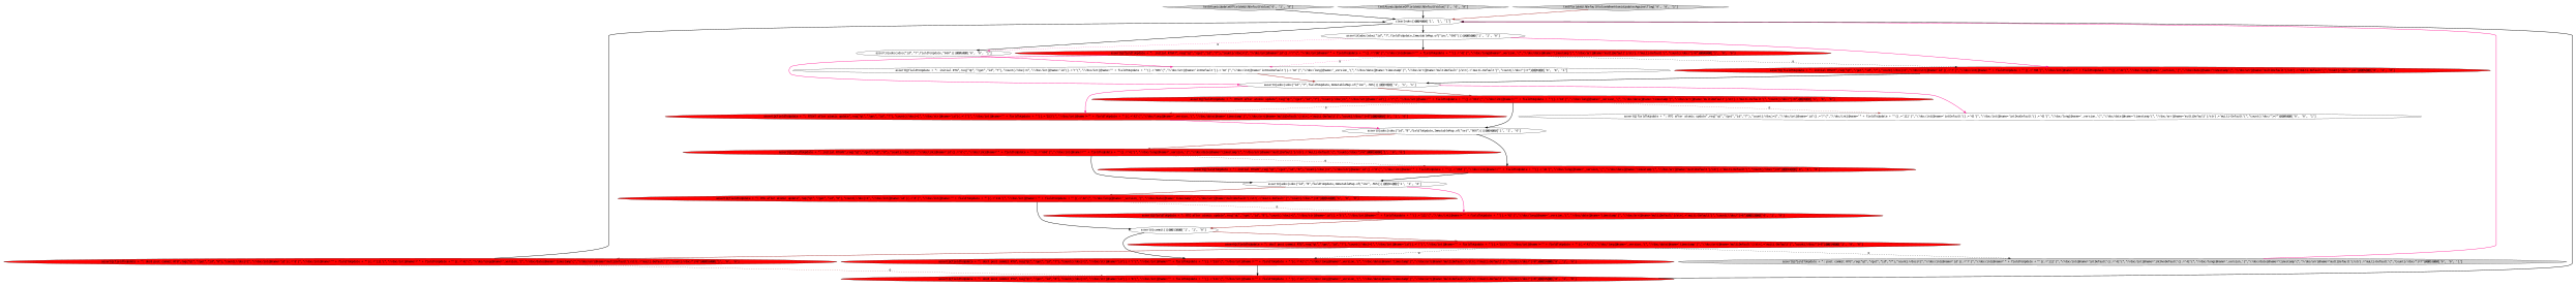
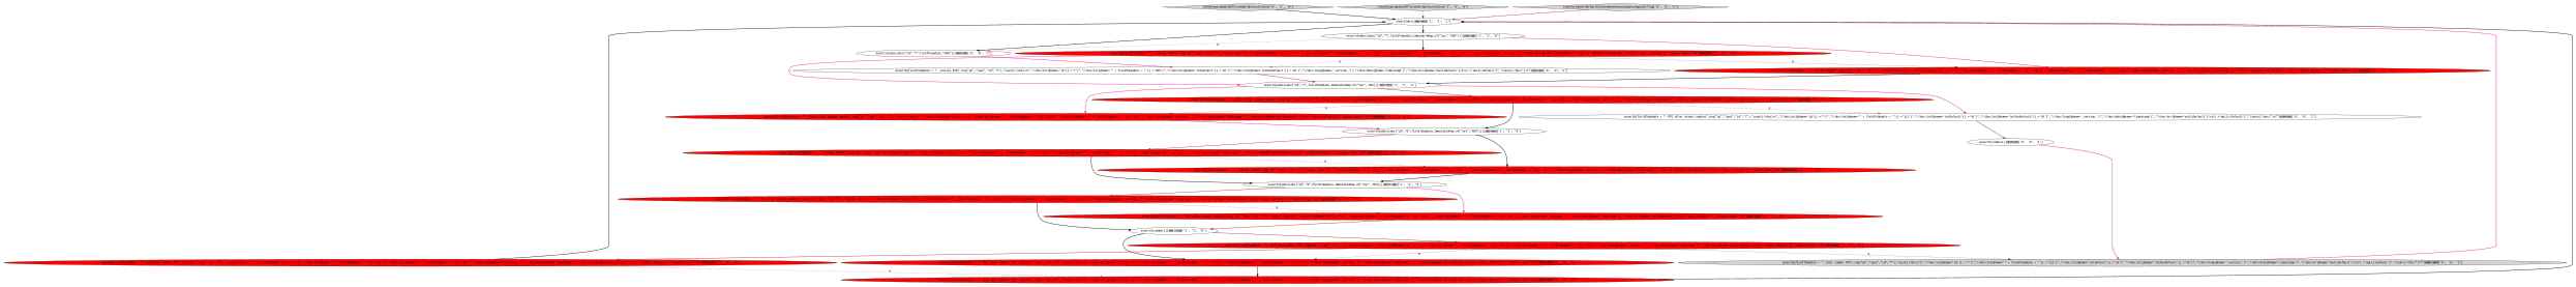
  digraph {
    fontname="Liberation Mono"
    node [fillcolor=red fontname="Liberation Mono" shape=ellipse style=filled]
    edge [color=black fontname="Liberation Mono" style=bold]
    n1 [fillcolor=lightgray label="testAtomicUpdateOfFieldsWithDefaultValue['0', '1', '0']" shape=diamond]
    n2 [fillcolor=white label="clearIndex()@@@4@@@['1', '1', '1']"]
    n3 [fillcolor=white label="assertU(adoc(sdoc(\"id\",\"7\",fieldToUpdate,\"666\")))@@@5@@@['0', '0', '1']"]
    n4 [fillcolor=white label="assertU(adoc(sdoc(\"id\",\"7\",fieldToUpdate,ImmutableMap.of(\"inc\",\"666\"))))@@@5@@@['1', '1', '0']"]
    n5 [fillcolor=lightgray label="assertQ(fieldToUpdate + \": post commit RTG\",req(\"qt\",\"/get\",\"id\",\"7\"),\"count(//doc)=1\",\"//doc/int(@name='id'((.='7'(\",\"//doc/int(@name='\" + fieldToUpdate + \"'((.='111'(\",\"//doc/int(@name='intDefault'((.='42'(\",\"//doc/int(@name='intDvoDefault'((.='42'(\",\"//doc/long(@name='_version_'(\",\"//doc/date(@name='timestamp'(\",\"//doc/arr(@name='multiDefault'(/str(.='muLti-Default'(\",\"count(//doc/*)=7\")@@@10@@@['0', '0', '1']"]
    n6 [label="assertQ(fieldToUpdate + \": RTG after atomic update\",req(\"qt\",\"/get\",\"id\",\"8\"),\"count(//doc)=1\",\"//doc/str(@name='id'((.='8'(\",\"//doc/int(@name='\" + fieldToUpdate + \"'((.='111'(\",\"//doc/int(@name!='\" + fieldToUpdate + \"'((.='42'(\",\"//doc/long(@name='_version_'(\",\"//doc/date(@name='timestamp'(\",\"//doc/arr(@name='multiDefault'(/str(.='muLti-Default'(\",\"count(//doc/*)=6\")@@@12@@@['0', '1', '0']"]
    n7 [fillcolor=white label="assertU(commit())@@@13@@@['1', '1', '0']"]
    n8 [label="assertQ(fieldToUpdate + \": doc7 post commit RTG\",req(\"qt\",\"/get\",\"id\",\"7\"),\"count(//doc)=1\",\"//doc/str(@name='id'((.='7'(\",\"//doc/int(@name='\" + fieldToUpdate + \"'((.='153'(\",\"//doc/int(@name!='\" + fieldToUpdate + \"'((.='42'(\",\"//doc/long(@name='_version_'(\",\"//doc/date(@name='timestamp'(\",\"//doc/arr(@name='multiDefault'(/str(.='muLti-Default'(\",\"count(//doc/*)=6\")@@@14@@@['0', '1', '0']"]
    n9 [label="assertQ(fieldToUpdate + \": doc7 post commit RTG\",req(\"qt\",\"/get\",\"id\",\"7\"),\"count(//doc)=1\",\"//doc/int(@name='id'((.='7'(\",\"//doc/int(@name='\" + fieldToUpdate + \"'((.='153'(\",\"//doc/int(@name!='\" + fieldToUpdate + \"'((.='42'(\",\"//doc/long(@name='_version_'(\",\"//doc/date(@name='timestamp'(\",\"//doc/arr(@name='multiDefault'(/str(.='muLti-Default'(\",\"count(//doc/*)=6\")@@@14@@@['1', '0', '0']"]
    n10 [label="assertQ(fieldToUpdate + \": initial RTG#7\",req(\"qt\",\"/get\",\"id\",\"7\"),\"count(//doc)=1\",\"//doc/int(@name='id'((.='7'(\",\"//doc/int(@name='\" + fieldToUpdate + \"'((.='708'(\",\"//doc/int(@name!='\" + fieldToUpdate + \"'((.='42'(\",\"//doc/long(@name='_version_'(\",\"//doc/date(@name='timestamp'(\",\"//doc/arr(@name='multiDefault'(/str(.='muLti-Default'(\",\"count(//doc/*)=6\")@@@6@@@['1', '0', '0']"]
    n11 [fillcolor=white label="assertQ(fieldToUpdate + \": initial RTG\",req(\"qt\",\"/get\",\"id\",\"7\"),\"count(//doc)=1\",\"//doc/int(@name='id'((.='7'(\",\"//doc/int(@name='\" + fieldToUpdate + \"'((.='666'(\",\"//doc/int(@name='intDefault'((.='42'(\",\"//doc/int(@name='intDvoDefault'((.='42'(\",\"//doc/long(@name='_version_'(\",\"//doc/date(@name='timestamp'(\",\"//doc/arr(@name='multiDefault'(/str(.='muLti-Default'(\",\"count(//doc/*)=7\")@@@6@@@['0', '0', '1']"]
    n12 [label="assertQ(fieldToUpdate + \": initial RTG#7\",req(\"qt\",\"/get\",\"id\",\"7\"),\"count(//doc)=1\",\"//doc/str(@name='id'((.='7'(\",\"//doc/int(@name='\" + fieldToUpdate + \"'((.='708'(\",\"//doc/int(@name!='\" + fieldToUpdate + \"'((.='42'(\",\"//doc/long(@name='_version_'(\",\"//doc/date(@name='timestamp'(\",\"//doc/arr(@name='multiDefault'(/str(.='muLti-Default'(\",\"count(//doc/*)=6\")@@@6@@@['0', '1', '0']"]
    n13 [fillcolor=white label="assertU(adoc(sdoc(\"id\",\"7\",fieldToUpdate,ImmutableMap.of(\"inc\",-555))))@@@7@@@['1', '1', '1']"]
    n14 [label="assertQ(fieldToUpdate + \": RTG#7 after atomic update\",req(\"qt\",\"/get\",\"id\",\"7\"),\"count(//doc)=1\",\"//doc/str(@name='id'((.='7'(\",\"//doc/int(@name='\" + fieldToUpdate + \"'((.='153'(\",\"//doc/int(@name!='\" + fieldToUpdate + \"'((.='42'(\",\"//doc/long(@name='_version_'(\",\"//doc/date(@name='timestamp'(\",\"//doc/arr(@name='multiDefault'(/str(.='muLti-Default'(\",\"count(//doc/*)=6\")@@@8@@@['0', '1', '0']"]
    n15 [label="assertQ(fieldToUpdate + \": RTG#7 after atomic update\",req(\"qt\",\"/get\",\"id\",\"7\"),\"count(//doc)=1\",\"//doc/int(@name='id'((.='7'(\",\"//doc/int(@name='\" + fieldToUpdate + \"'((.='153'(\",\"//doc/int(@name!='\" + fieldToUpdate + \"'((.='42'(\",\"//doc/long(@name='_version_'(\",\"//doc/date(@name='timestamp'(\",\"//doc/arr(@name='multiDefault'(/str(.='muLti-Default'(\",\"count(//doc/*)=6\")@@@8@@@['1', '0', '0']"]
    n16 [fillcolor=white label="assertQ(fieldToUpdate + \": RTG after atomic update\",req(\"qt\",\"/get\",\"id\",\"7\"),\"count(//doc)=1\",\"//doc/int(@name='id'((.='7'(\",\"//doc/int(@name='\" + fieldToUpdate + \"'((.='111'(\",\"//doc/int(@name='intDefault'((.='42'(\",\"//doc/int(@name='intDvoDefault'((.='42'(\",\"//doc/long(@name='_version_'(\",\"//doc/date(@name='timestamp'(\",\"//doc/arr(@name='multiDefault'(/str(.='muLti-Default'(\",\"count(//doc/*)=7\")@@@8@@@['0', '0', '1']"]
    n17 [label="assertQ(fieldToUpdate + \": initial RTG#8\",req(\"qt\",\"/get\",\"id\",\"8\"),\"count(//doc)=1\",\"//doc/str(@name='id'((.='8'(\",\"//doc/int(@name='\" + fieldToUpdate + \"'((.='666'(\",\"//doc/int(@name!='\" + fieldToUpdate + \"'((.='42'(\",\"//doc/long(@name='_version_'(\",\"//doc/date(@name='timestamp'(\",\"//doc/arr(@name='multiDefault'(/str(.='muLti-Default'(\",\"count(//doc/*)=6\")@@@10@@@['0', '1', '0']"]
    n18 [fillcolor=white label="assertU(adoc(sdoc(\"id\",\"8\",fieldToUpdate,ImmutableMap.of(\"inc\",-555))))@@@11@@@['1', '1', '0']"]
    n19 [label="assertQ(fieldToUpdate + \": RTG after atomic update\",req(\"qt\",\"/get\",\"id\",\"8\"),\"count(//doc)=1\",\"//doc/int(@name='id'((.='8'(\",\"//doc/int(@name='\" + fieldToUpdate + \"'((.='111'(\",\"//doc/int(@name!='\" + fieldToUpdate + \"'((.='42'(\",\"//doc/long(@name='_version_'(\",\"//doc/date(@name='timestamp'(\",\"//doc/arr(@name='multiDefault'(/str(.='muLti-Default'(\",\"count(//doc/*)=6\")@@@12@@@['1', '0', '0']"]
    n20 [fillcolor=white label="assertU(adoc(sdoc(\"id\",\"8\",fieldToUpdate,ImmutableMap.of(\"set\",\"666\"))))@@@9@@@['1', '1', '0']"]
    n21 [label="assertQ(fieldToUpdate + \": initial RTG#8\",req(\"qt\",\"/get\",\"id\",\"8\"),\"count(//doc)=1\",\"//doc/int(@name='id'((.='8'(\",\"//doc/int(@name='\" + fieldToUpdate + \"'((.='666'(\",\"//doc/int(@name!='\" + fieldToUpdate + \"'((.='42'(\",\"//doc/long(@name='_version_'(\",\"//doc/date(@name='timestamp'(\",\"//doc/arr(@name='multiDefault'(/str(.='muLti-Default'(\",\"count(//doc/*)=6\")@@@10@@@['1', '0', '0']"]
    n22 [label="assertQ(fieldToUpdate + \": doc8 post commit RTG\",req(\"qt\",\"/get\",\"id\",\"8\"),\"count(//doc)=1\",\"//doc/str(@name='id'((.='8'(\",\"//doc/int(@name='\" + fieldToUpdate + \"'((.='111'(\",\"//doc/int(@name!='\" + fieldToUpdate + \"'((.='42'(\",\"//doc/long(@name='_version_'(\",\"//doc/date(@name='timestamp'(\",\"//doc/arr(@name='multiDefault'(/str(.='muLti-Default'(\",\"count(//doc/*)=6\")@@@15@@@['0', '1', '0']"]
    n23 [label="assertQ(fieldToUpdate + \": doc8 post commit RTG\",req(\"qt\",\"/get\",\"id\",\"8\"),\"count(//doc)=1\",\"//doc/int(@name='id'((.='8'(\",\"//doc/int(@name='\" + fieldToUpdate + \"'((.='111'(\",\"//doc/int(@name!='\" + fieldToUpdate + \"'((.='42'(\",\"//doc/long(@name='_version_'(\",\"//doc/date(@name='timestamp'(\",\"//doc/arr(@name='multiDefault'(/str(.='muLti-Default'(\",\"count(//doc/*)=6\")@@@15@@@['1', '0', '0']"]
    n24 [fillcolor=lightgray label="testAtomicUpdateOfFieldsWithDefaultValue['1', '0', '0']" shape=diamond]
+   n25 [fillcolor=white label="assertU(commit())@@@9@@@['0', '0', '1']"]
    n26 [fillcolor=lightgray label="testFieldsWithDefaultValuesWhenAtomicUpdatesAgainstTlog['0', '0', '1']" shape=diamond]
    n1 -> n2
    n2 -> n3
    n2 -> n4
    n3 -> n11 [color=deeppink]
    n4 -> n3 [color=deeppink label=0 style=dashed]
    n4 -> n10
    n4 -> n12 [color=deeppink]
    n5 -> n2 [color=deeppink]
    n6 -> n7 [color=brown]
    n7 -> n8
    n7 -> n9 [color=brown]
    n8 -> n22
    n9 -> n5 [label=0 style=dashed]
    n9 -> n8 [label=0 style=dashed]
    n9 -> n23 [color=brown]
    n10 -> n11 [color=deeppink label=0 style=dashed]
    n10 -> n12 [label=0 style=dashed]
    n10 -> n13 [color=deeppink]
    n11 -> n13 [color=brown]
    n12 -> n13
    n13 -> n14 [color=deeppink]
    n13 -> n15 [color=brown]
    n13 -> n16 [color=deeppink]
    n14 -> n20 [color=deeppink]
    n15 -> n14 [color=brown label=0 style=dashed]
    n15 -> n16 [color=brown label=0 style=dashed]
    n15 -> n20
+   n16 -> n25 [color=brown]
    n17 -> n18
    n18 -> n6 [color=deeppink]
    n18 -> n19 [color=brown]
    n19 -> n6 [color=brown label=0 style=dashed]
    n19 -> n7
    n20 -> n17
    n20 -> n21 [color=brown]
    n21 -> n17 [color=brown label=0 style=dashed]
    n21 -> n18
    n22 -> n2
    n23 -> n2
    n23 -> n22 [color=brown label=0 style=dashed]
-   n24 -> n2
+   n24 -> n2 [style=dashed]
+   n25 -> n5 [color=deeppink]
    n26 -> n2 [color=brown]
  }
